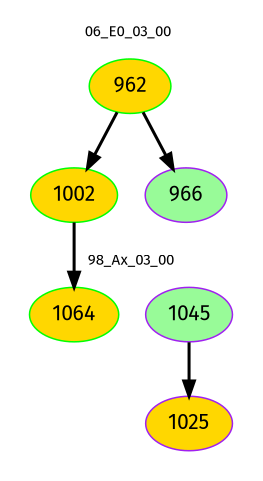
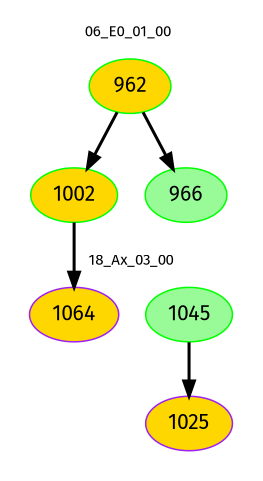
  digraph {
    fontname="Fira Sans"
    node [color=green fillcolor=gold fontname="Fira Sans" style=filled]
    edge [color=black fontname="Fira Sans" style=bold]
-   n1 [color=purple fillcolor=palegreen label=1045]
-   n2 [label=1064]
+   n1 [fillcolor=palegreen label=1045]
+   n2 [color=purple label=1064]
    n3 [color=purple label=1025]
    n4 [label=962]
    n5 [label=1002]
-   n6 [color=purple fillcolor=palegreen label=966]
+   n6 [fillcolor=palegreen label=966]
    subgraph cluster_1 {
      color=white
      fontsize=10
-     label="98_Ax_03_00"
+     label="18_Ax_03_00"
      n1
      n2
      n3
    }
    subgraph cluster_2 {
      color=white
      fontsize=10
-     label="06_E0_03_00"
+     label="06_E0_01_00"
      n4
      n5
      n6
    }
    n1 -> n3
    n4 -> n5
    n4 -> n6
    n5 -> n2
  }
